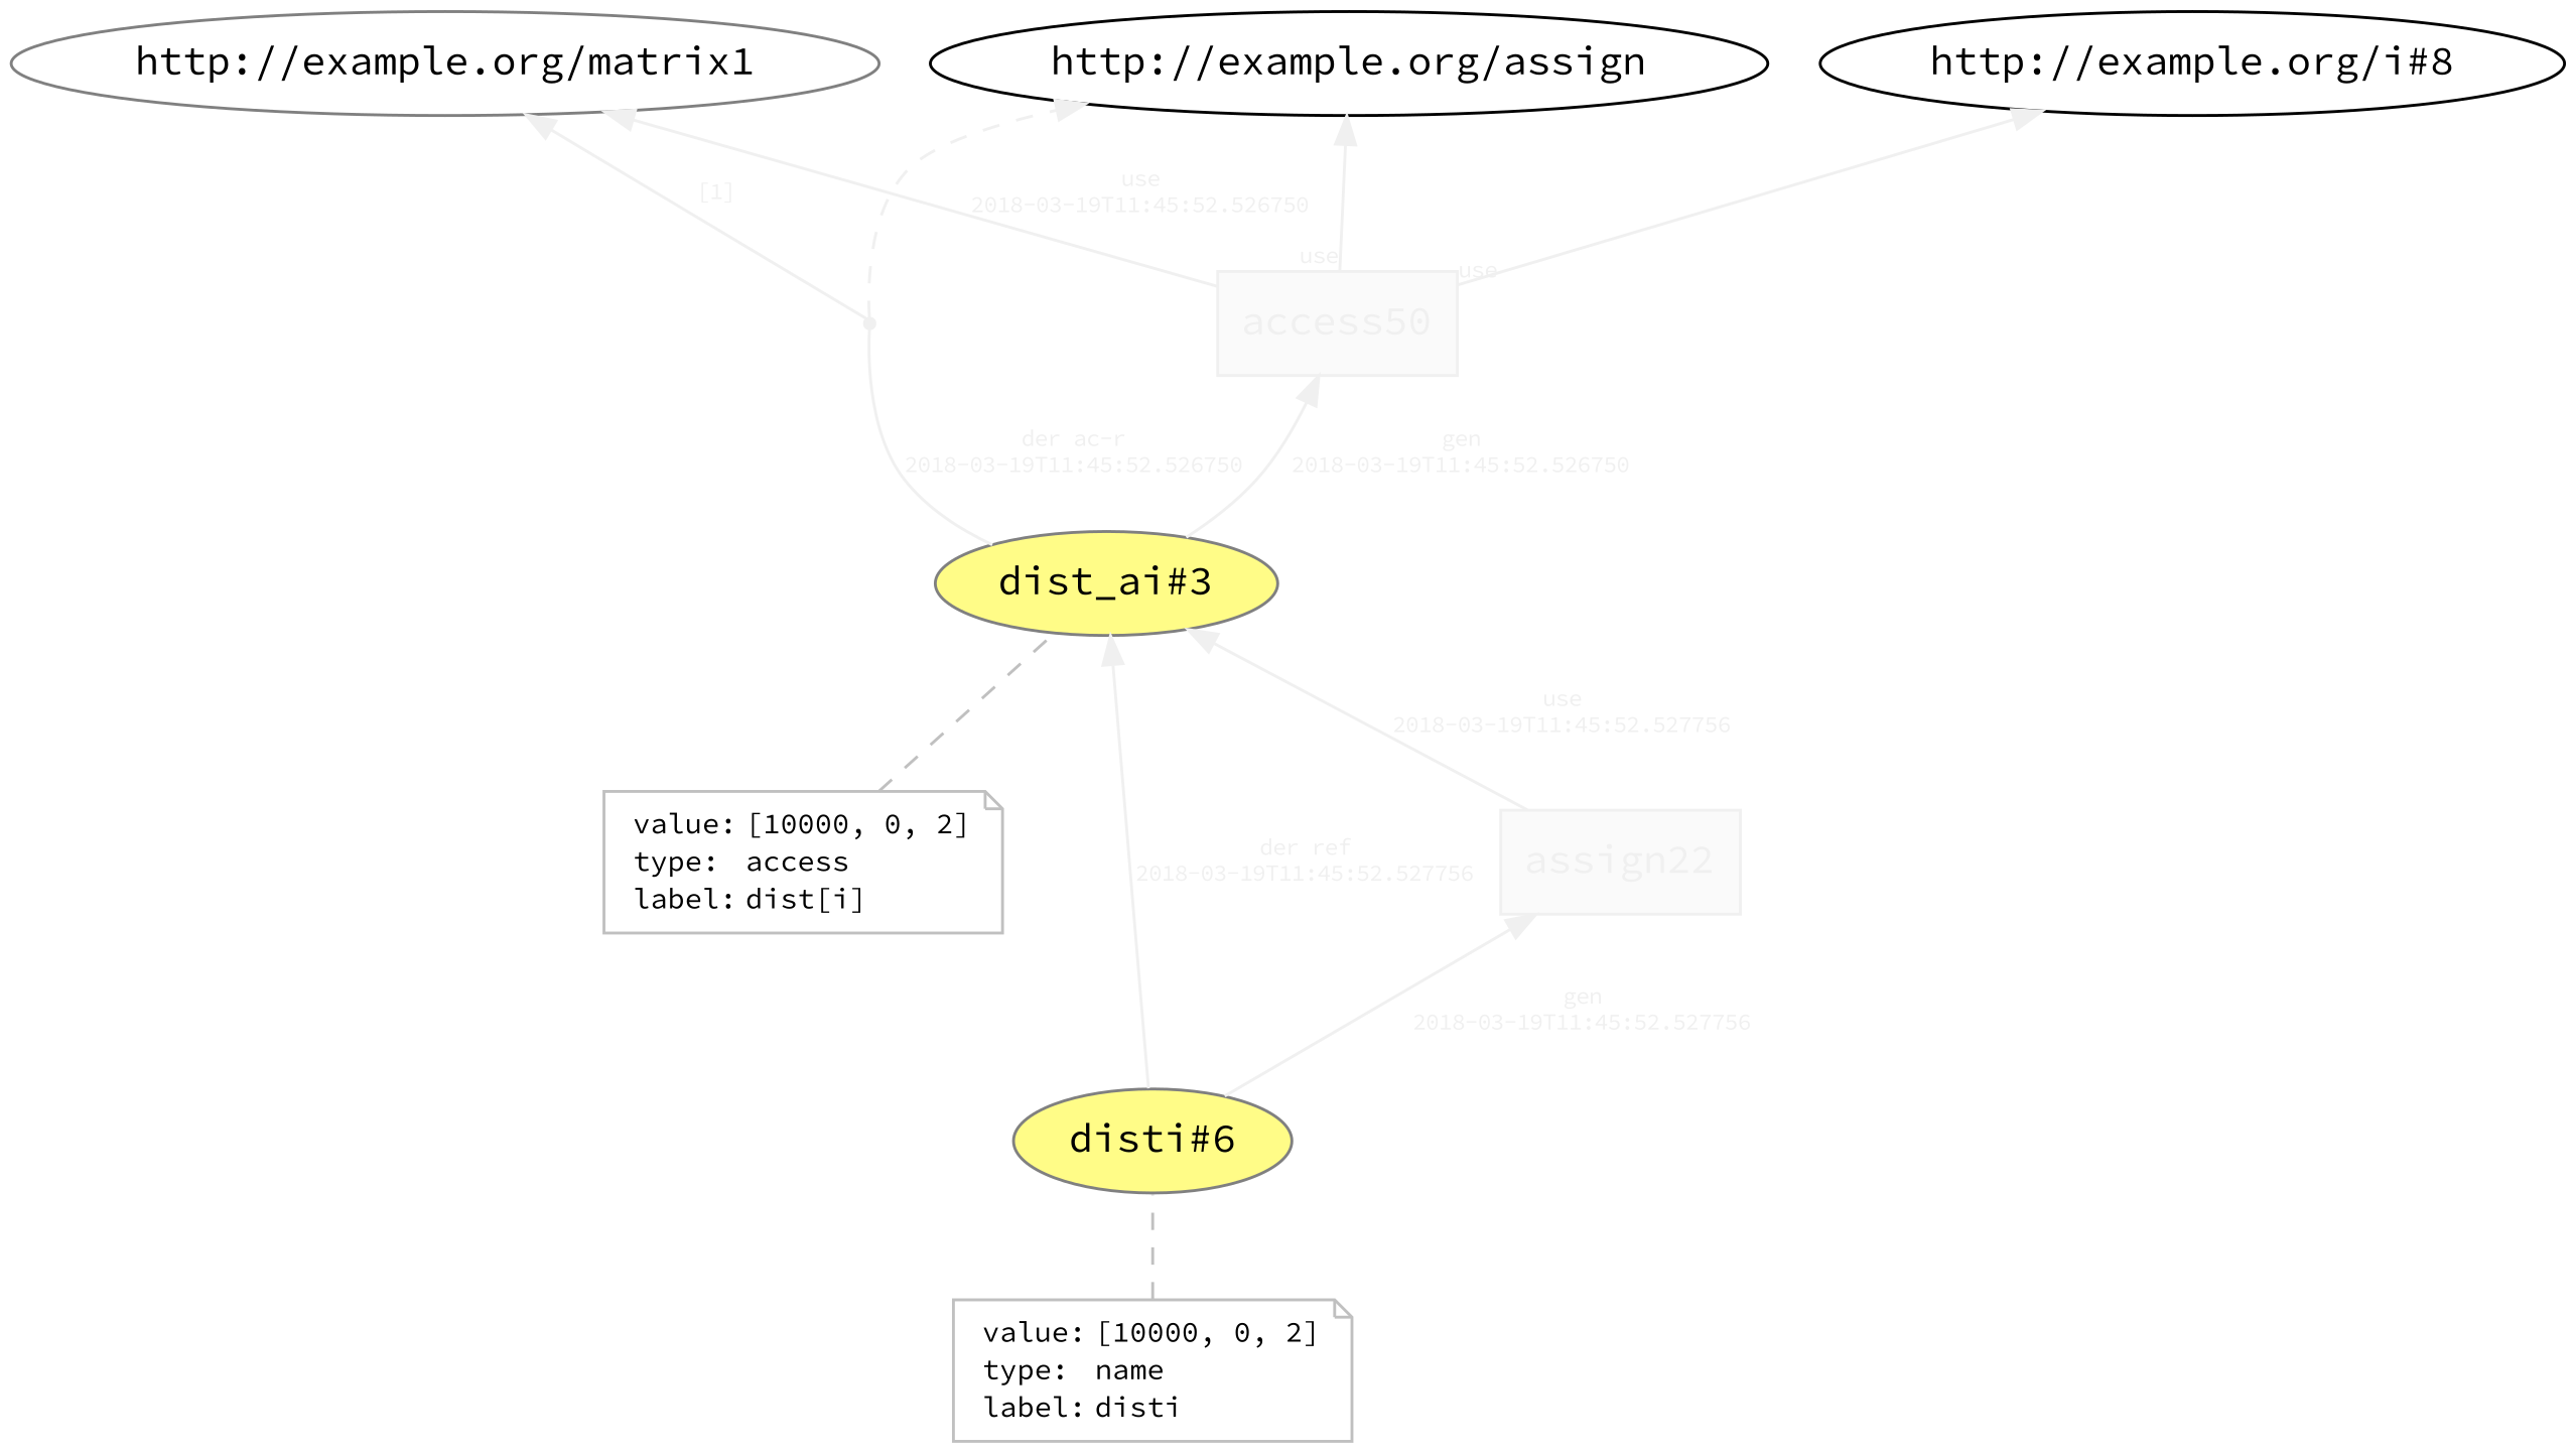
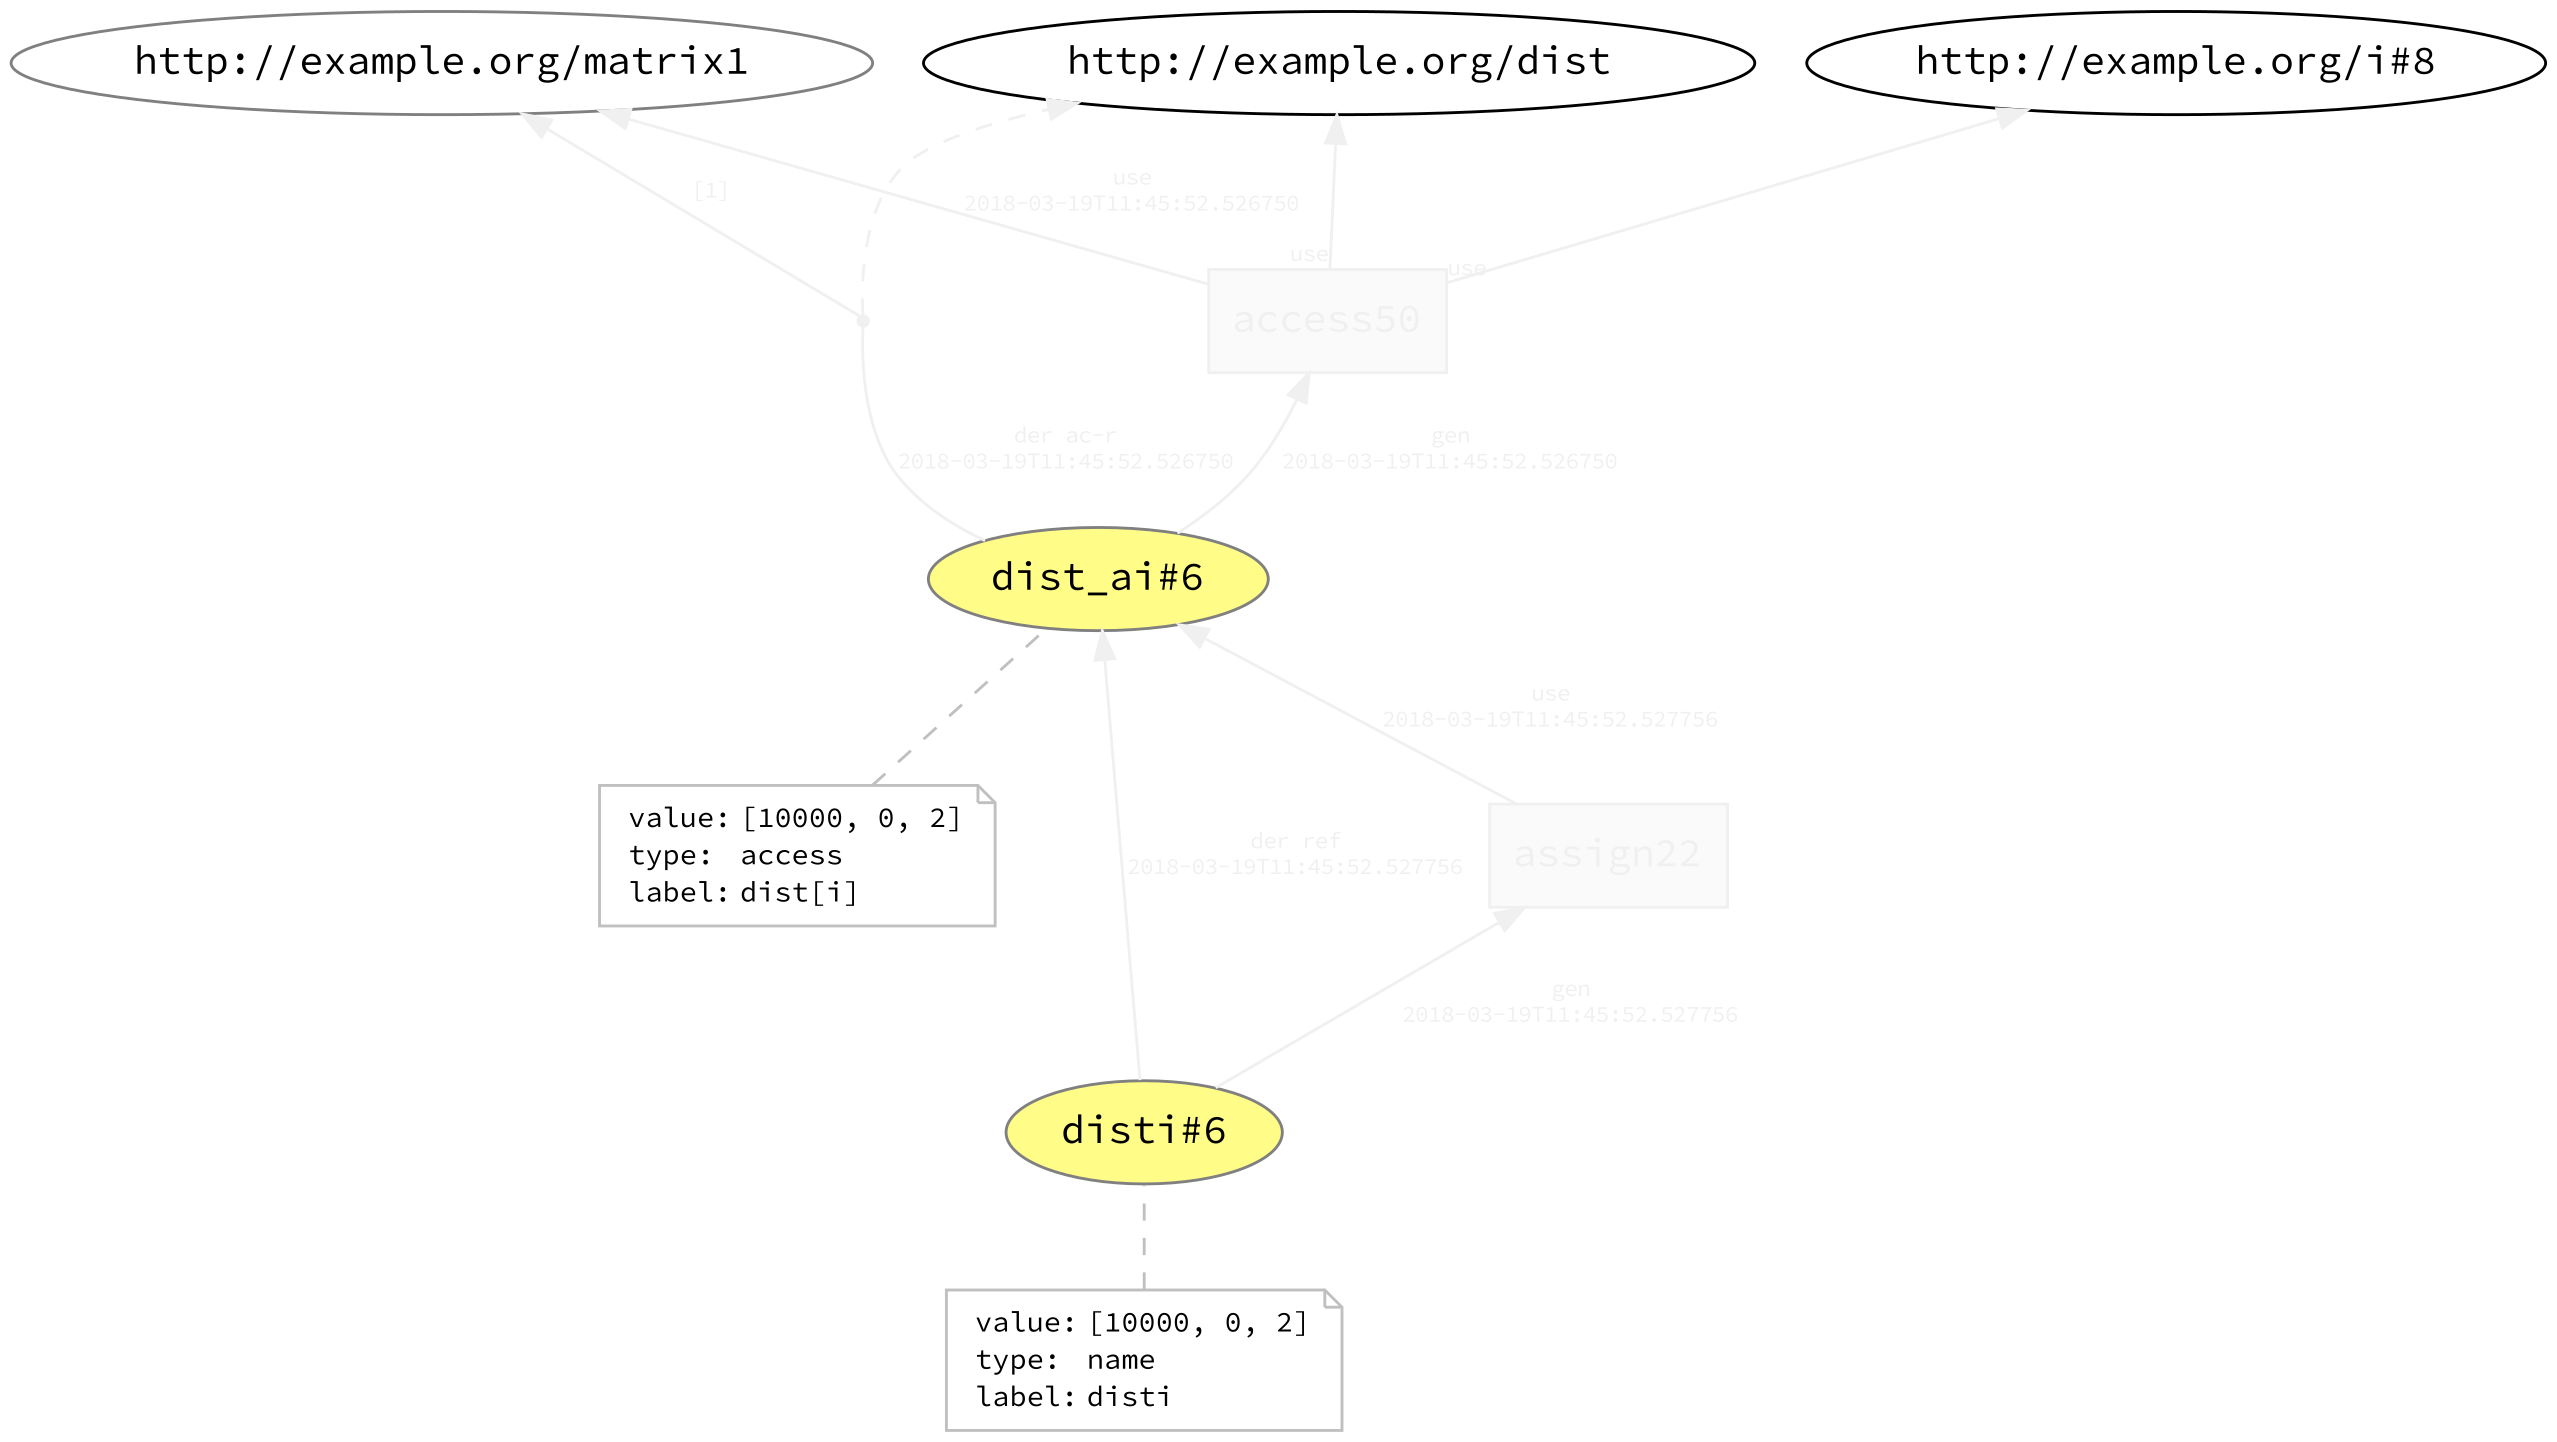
  digraph {
    fontname="Source Code Pro"
    rankdir=BT
    node [color="#808080" fontname="Source Code Pro"]
    edge [angle=60.0 color="#F0F0F0" distance=1.5 fontcolor="#F0F0F0" fontname="Source Code Pro" fontsize=8 rotation=20]
-   n1 [fillcolor="#FFFC87" label="dist_ai#3" style=filled]
+   n1 [fillcolor="#FFFC87" label="dist_ai#6" style=filled]
    n2 [color="#F0F0F0" fillcolor="#FAFAFA" fontcolor="#F0F0F0" label=access50 shape=polygon sides=4 style=filled]
    bn0 [color="#F0F0F0" fontcolor="#F0F0F0" shape=point]
-   "http://example.org/dist" [label="http://example.org/assign" color=""]
+   "http://example.org/dist" [color=""]
    "http://example.org/matrix1"
    "http://example.org/i#8" [color=""]
    n7 [color=gray fontcolor=black fontsize=10 label=<<TABLE cellpadding="0" border="0"> 	<TR> 	    <TD align="left">value:</TD> 	    <TD align="left">[10000, 0, 2]</TD> 	</TR> 	<TR> 	    <TD align="left">type:</TD> 	    <TD align="left">access</TD> 	</TR> 	<TR> 	    <TD align="left">label:</TD> 	    <TD align="left">dist[i]</TD> 	</TR> </TABLE>> shape=note]
    n8 [fillcolor="#FFFC87" label="disti#6" style=filled]
    n9 [color="#F0F0F0" fillcolor="#FAFAFA" fontcolor="#F0F0F0" label=assign22 shape=polygon sides=4 style=filled]
    n10 [color=gray fontcolor=black fontsize=10 label=<<TABLE cellpadding="0" border="0"> 	<TR> 	    <TD align="left">value:</TD> 	    <TD align="left">[10000, 0, 2]</TD> 	</TR> 	<TR> 	    <TD align="left">type:</TD> 	    <TD align="left">name</TD> 	</TR> 	<TR> 	    <TD align="left">label:</TD> 	    <TD align="left">disti</TD> 	</TR> </TABLE>> shape=note]
    n1 -> n2 [label="gen\n2018-03-19T11:45:52.526750"]
    n1 -> bn0 [arrowhead=none label="der ac-r\n2018-03-19T11:45:52.526750"]
    n2 -> "http://example.org/dist" [labelangle=60.0 labeldistance=1.5 labelfontsize=8 taillabel=use angle="" distance="" fontsize=""]
    n2 -> "http://example.org/matrix1" [label="use\n2018-03-19T11:45:52.526750"]
    n2 -> "http://example.org/i#8" [labelangle=60.0 labeldistance=1.5 labelfontsize=8 taillabel=use angle="" distance="" fontsize=""]
    bn0 -> "http://example.org/dist" [style=dashed angle="" distance="" fontsize="" rotation=""]
    bn0 -> "http://example.org/matrix1" [label="[1]"]
    n7 -> n1 [arrowhead=none color=gray style=dashed angle="" distance="" fontcolor="" fontsize="" rotation=""]
    n8 -> n1 [label="der ref\n2018-03-19T11:45:52.527756"]
    n8 -> n9 [label="gen\n2018-03-19T11:45:52.527756"]
    n9 -> n1 [label="use\n2018-03-19T11:45:52.527756"]
    n10 -> n8 [arrowhead=none color=gray style=dashed angle="" distance="" fontcolor="" fontsize="" rotation=""]
  }
